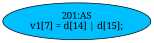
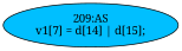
  strict digraph {
    fontname="Noto Serif"
-   n1 [ast="<pyverilog.vparser.ast.Assign object at 0x7f4056d88950>" def_var="['v1']" fillcolor=deepskyblue label="201:AS\nv1[7] = d[14] | d[15];" statements="[]" style=filled typ=Assign use_var="['d', 'd']" fontname="Noto Serif"]
+   n1 [ast="<pyverilog.vparser.ast.Assign object at 0x7f4056d88950>" def_var="['v1']" fillcolor=deepskyblue label="209:AS\nv1[7] = d[14] | d[15];" statements="[]" style=filled typ=Assign use_var="['d', 'd']" fontname="Noto Serif"]
  }
